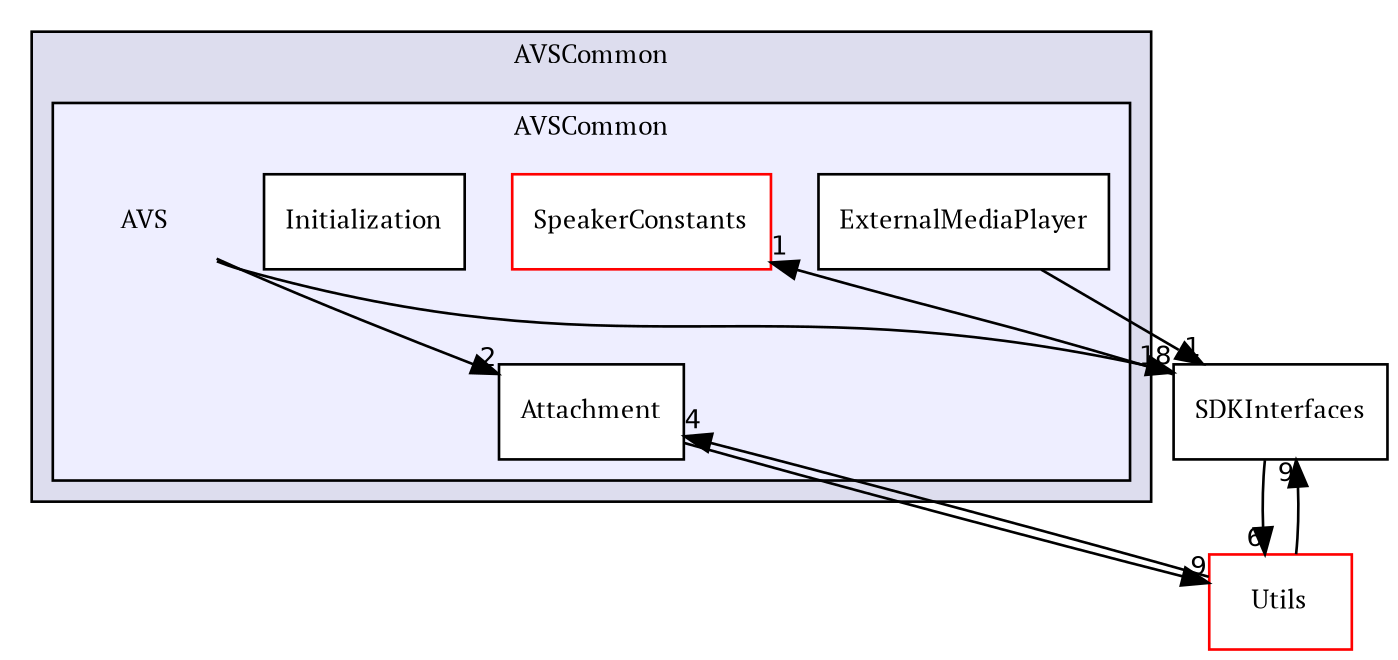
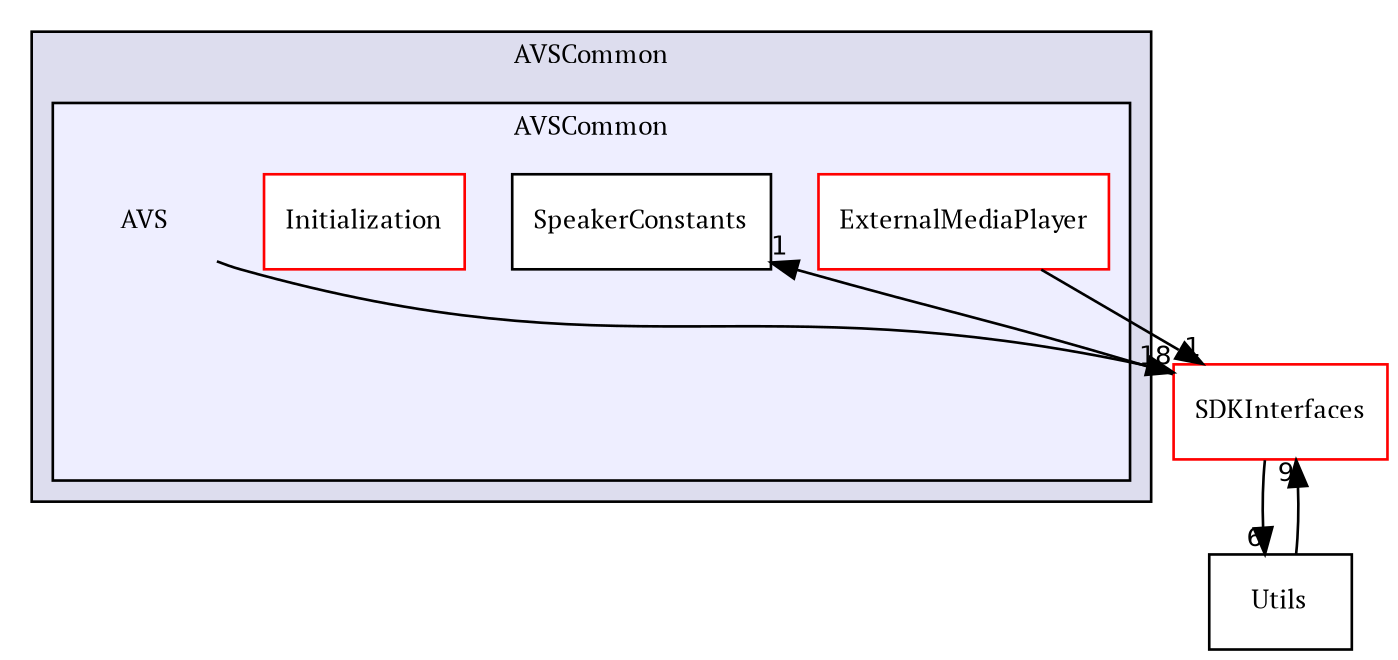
  digraph {
    compound=true
    fontname="PT Serif"
    node [fontname="PT Serif" fontsize=10 shape=box color=black fillcolor=white style=filled]
    edge [fontname="PT Serif" headlabel=9 labeldistance=1.5 labelfontname=Helvetica labelfontsize=10]
    n1 [label=AVS shape=plaintext color="" fillcolor="" style=""]
-   n2 [label=Attachment]
-   n3 [label=ExternalMediaPlayer]
-   n4 [label=Initialization]
-   n5 [color=red label=SpeakerConstants]
-   n6 [label=SDKInterfaces]
-   n7 [color=red label=Utils]
+   n3 [color=red label=ExternalMediaPlayer]
+   n4 [color=red label=Initialization]
+   n5 [label=SpeakerConstants]
+   n6 [color=red label=SDKInterfaces]
+   n7 [label=Utils]
    subgraph cluster_1 {
      bgcolor="#ddddee"
      fontsize=10
      label=AVSCommon
      pencolor=black
      subgraph cluster_2 {
        bgcolor="#eeeeff"
        fontsize=10
        label=AVSCommon
        pencolor=black
        n1
-       n2
        n3
        n4
        n5
      }
    }
-   n1 -> n2 [headlabel=2]
    n1 -> n6 [headlabel=18]
-   n2 -> n7
    n3 -> n6 [headlabel=1]
    n6 -> n5 [headlabel=1]
    n6 -> n7 [headlabel=6]
-   n7 -> n2 [headlabel=4]
    n7 -> n6
  }
